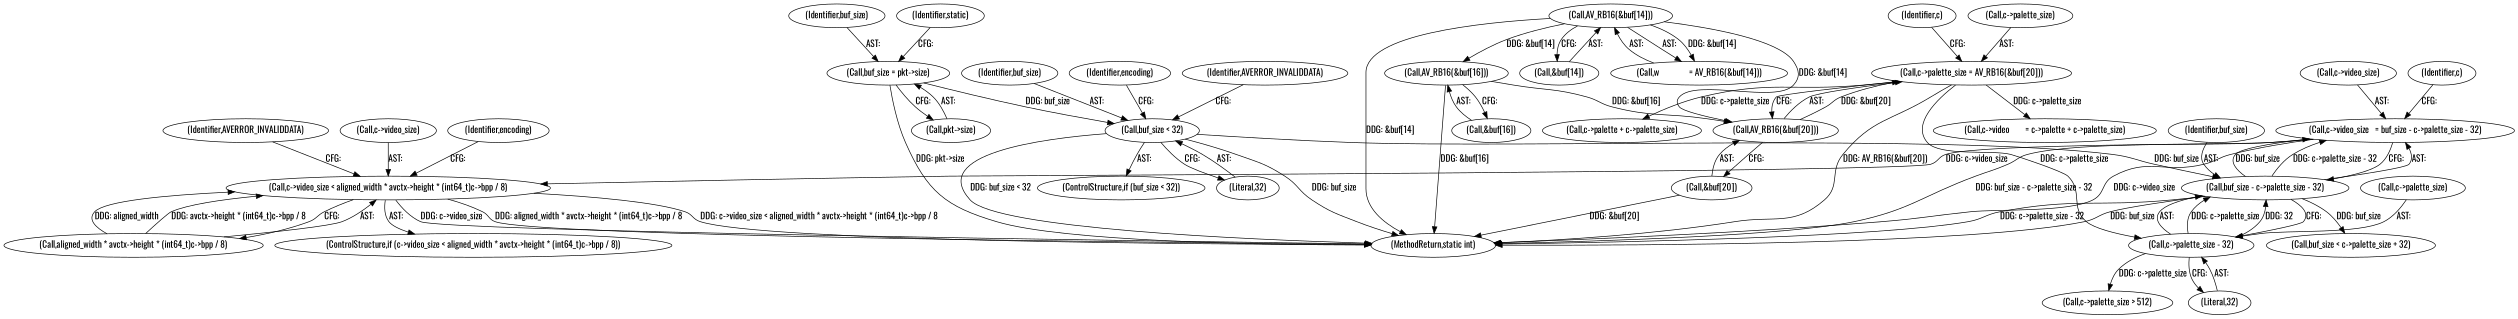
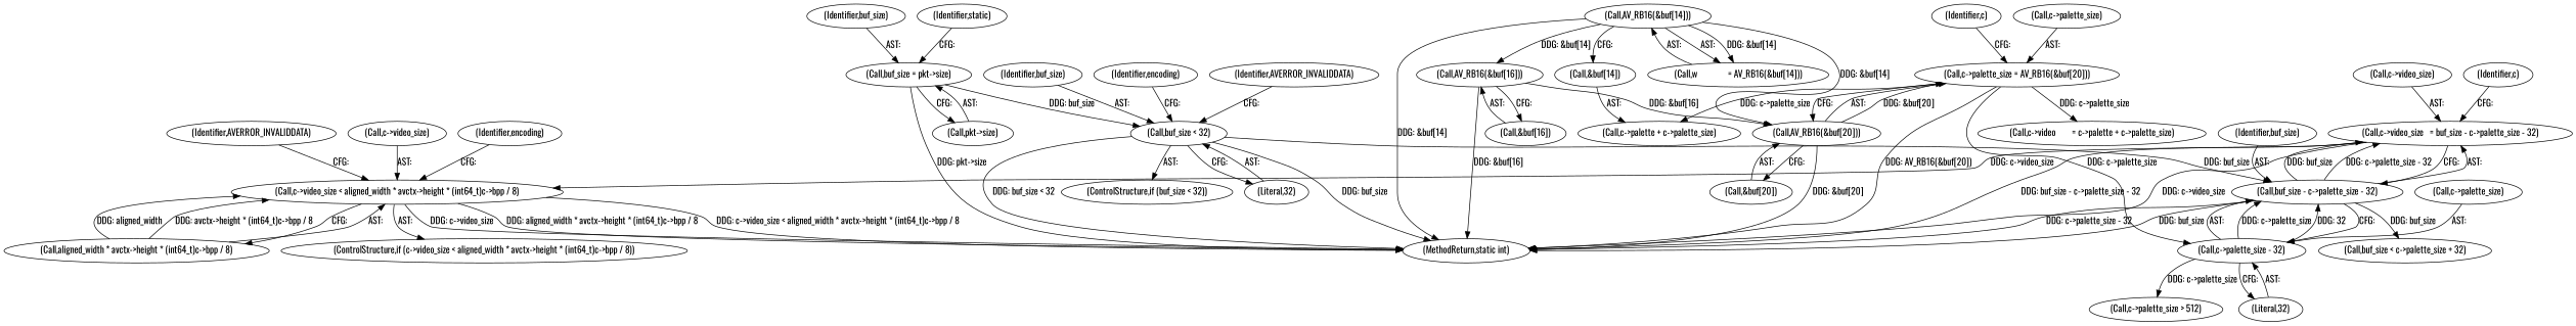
  digraph {
    fontname=Oswald
    node [fontname=Oswald]
    edge [fontname=Oswald]
    n1 [label="(Call,c->video_size   = buf_size - c->palette_size - 32)"]
    n2 [label="(Call,buf_size - c->palette_size - 32)"]
    n3 [label="(Call,c->video_size < aligned_width * avctx->height * (int64_t)c->bpp / 8)"]
    n4 [label="(MethodReturn,static int)"]
    n5 [label="(Call,c->palette_size - 32)"]
    n6 [label="(Call,buf_size < c->palette_size + 32)"]
    n7 [label="(Call,aligned_width * avctx->height * (int64_t)c->bpp / 8)"]
    n8 [label="(ControlStructure,if (c->video_size < aligned_width * avctx->height * (int64_t)c->bpp / 8))"]
    n9 [label="(Call,c->palette_size > 512)"]
    n10 [label="(Literal,32)"]
    n11 [label="(Call,buf_size < 32)"]
    n12 [label="(ControlStructure,if (buf_size < 32))"]
    n13 [label="(Literal,32)"]
    n14 [label="(Call,buf_size = pkt->size)"]
    n15 [label="(Call,pkt->size)"]
    n16 [label="(Call,c->palette_size = AV_RB16(&buf[20]))"]
    n17 [label="(Call,AV_RB16(&buf[20]))"]
    n18 [label="(Call,c->palette + c->palette_size)"]
    n19 [label="(Call,c->video        = c->palette + c->palette_size)"]
    n20 [label="(Call,&buf[20])"]
    n21 [label="(Call,AV_RB16(&buf[16]))"]
    n22 [label="(Call,&buf[16])"]
    n23 [label="(Call,AV_RB16(&buf[14]))"]
    n24 [label="(Call,w               = AV_RB16(&buf[14]))"]
    n25 [label="(Call,&buf[14])"]
    n26 [label="(Call,c->palette_size)"]
    n27 [label="(Call,c->video_size)"]
    n28 [label="(Identifier,encoding)"]
    n29 [label="(Identifier,AVERROR_INVALIDDATA)"]
    n30 [label="(Call,c->video_size)"]
    n31 [label="(Identifier,c)"]
    n32 [label="(Identifier,buf_size)"]
    n33 [label="(Identifier,static)"]
    n34 [label="(Identifier,encoding)"]
    n35 [label="(Identifier,AVERROR_INVALIDDATA)"]
    n36 [label="(Identifier,buf_size)"]
    n37 [label="(Call,c->palette_size)"]
    n38 [label="(Identifier,c)"]
    n39 [label="(Identifier,buf_size)"]
    n1 -> n2 [label="CFG: "]
    n1 -> n3 [label="DDG: c->video_size"]
    n1 -> n4 [label="DDG: buf_size - c->palette_size - 32"]
    n1 -> n4 [label="DDG: c->video_size"]
    n2 -> n1 [label="AST: "]
    n2 -> n1 [label="DDG: buf_size"]
    n2 -> n1 [label="DDG: c->palette_size - 32"]
    n2 -> n4 [label="DDG: c->palette_size - 32"]
    n2 -> n4 [label="DDG: buf_size"]
    n2 -> n5 [label="CFG: "]
    n2 -> n6 [label="DDG: buf_size"]
    n3 -> n4 [label="DDG: c->video_size < aligned_width * avctx->height * (int64_t)c->bpp / 8"]
    n3 -> n4 [label="DDG: c->video_size"]
    n3 -> n4 [label="DDG: aligned_width * avctx->height * (int64_t)c->bpp / 8"]
    n3 -> n7 [label="CFG: "]
    n3 -> n8 [label="AST: "]
    n5 -> n2 [label="AST: "]
    n5 -> n2 [label="DDG: c->palette_size"]
    n5 -> n2 [label="DDG: 32"]
    n5 -> n9 [label="DDG: c->palette_size"]
    n5 -> n10 [label="CFG: "]
    n7 -> n3 [label="AST: "]
    n7 -> n3 [label="DDG: aligned_width"]
    n7 -> n3 [label="DDG: avctx->height * (int64_t)c->bpp / 8"]
    n10 -> n5 [label="AST: "]
    n11 -> n2 [label="DDG: buf_size"]
    n11 -> n4 [label="DDG: buf_size"]
    n11 -> n4 [label="DDG: buf_size < 32"]
    n11 -> n12 [label="AST: "]
    n11 -> n13 [label="CFG: "]
    n13 -> n11 [label="AST: "]
    n14 -> n4 [label="DDG: pkt->size"]
    n14 -> n11 [label="DDG: buf_size"]
    n14 -> n15 [label="CFG: "]
    n15 -> n14 [label="AST: "]
    n16 -> n4 [label="DDG: AV_RB16(&buf[20])"]
    n16 -> n5 [label="DDG: c->palette_size"]
    n16 -> n17 [label="CFG: "]
    n16 -> n18 [label="DDG: c->palette_size"]
    n16 -> n19 [label="DDG: c->palette_size"]
-   n20 -> n4 [label="DDG: &buf[20]"]
+   n17 -> n4 [label="DDG: &buf[20]"]
    n17 -> n16 [label="AST: "]
    n17 -> n16 [label="DDG: &buf[20]"]
    n17 -> n20 [label="CFG: "]
    n20 -> n17 [label="AST: "]
    n21 -> n4 [label="DDG: &buf[16]"]
    n21 -> n17 [label="DDG: &buf[16]"]
    n21 -> n22 [label="CFG: "]
    n22 -> n21 [label="AST: "]
    n23 -> n4 [label="DDG: &buf[14]"]
    n23 -> n17 [label="DDG: &buf[14]"]
    n23 -> n21 [label="DDG: &buf[14]"]
    n23 -> n24 [label="AST: "]
    n23 -> n24 [label="DDG: &buf[14]"]
    n23 -> n25 [label="CFG: "]
    n24 -> n23 [label="AST: "]
-   n25 -> n23 [label="AST: "]
+   n25 -> n18 [label="AST: "]
    n26 -> n5 [label="AST: "]
    n27 -> n3 [label="AST: "]
    n28 -> n3 [label="CFG: "]
    n29 -> n3 [label="CFG: "]
    n30 -> n1 [label="AST: "]
    n31 -> n16 [label="CFG: "]
    n32 -> n14 [label="AST: "]
    n33 -> n14 [label="CFG: "]
    n34 -> n11 [label="CFG: "]
    n35 -> n11 [label="CFG: "]
    n36 -> n2 [label="AST: "]
    n37 -> n16 [label="AST: "]
    n38 -> n1 [label="CFG: "]
    n39 -> n11 [label="AST: "]
  }
